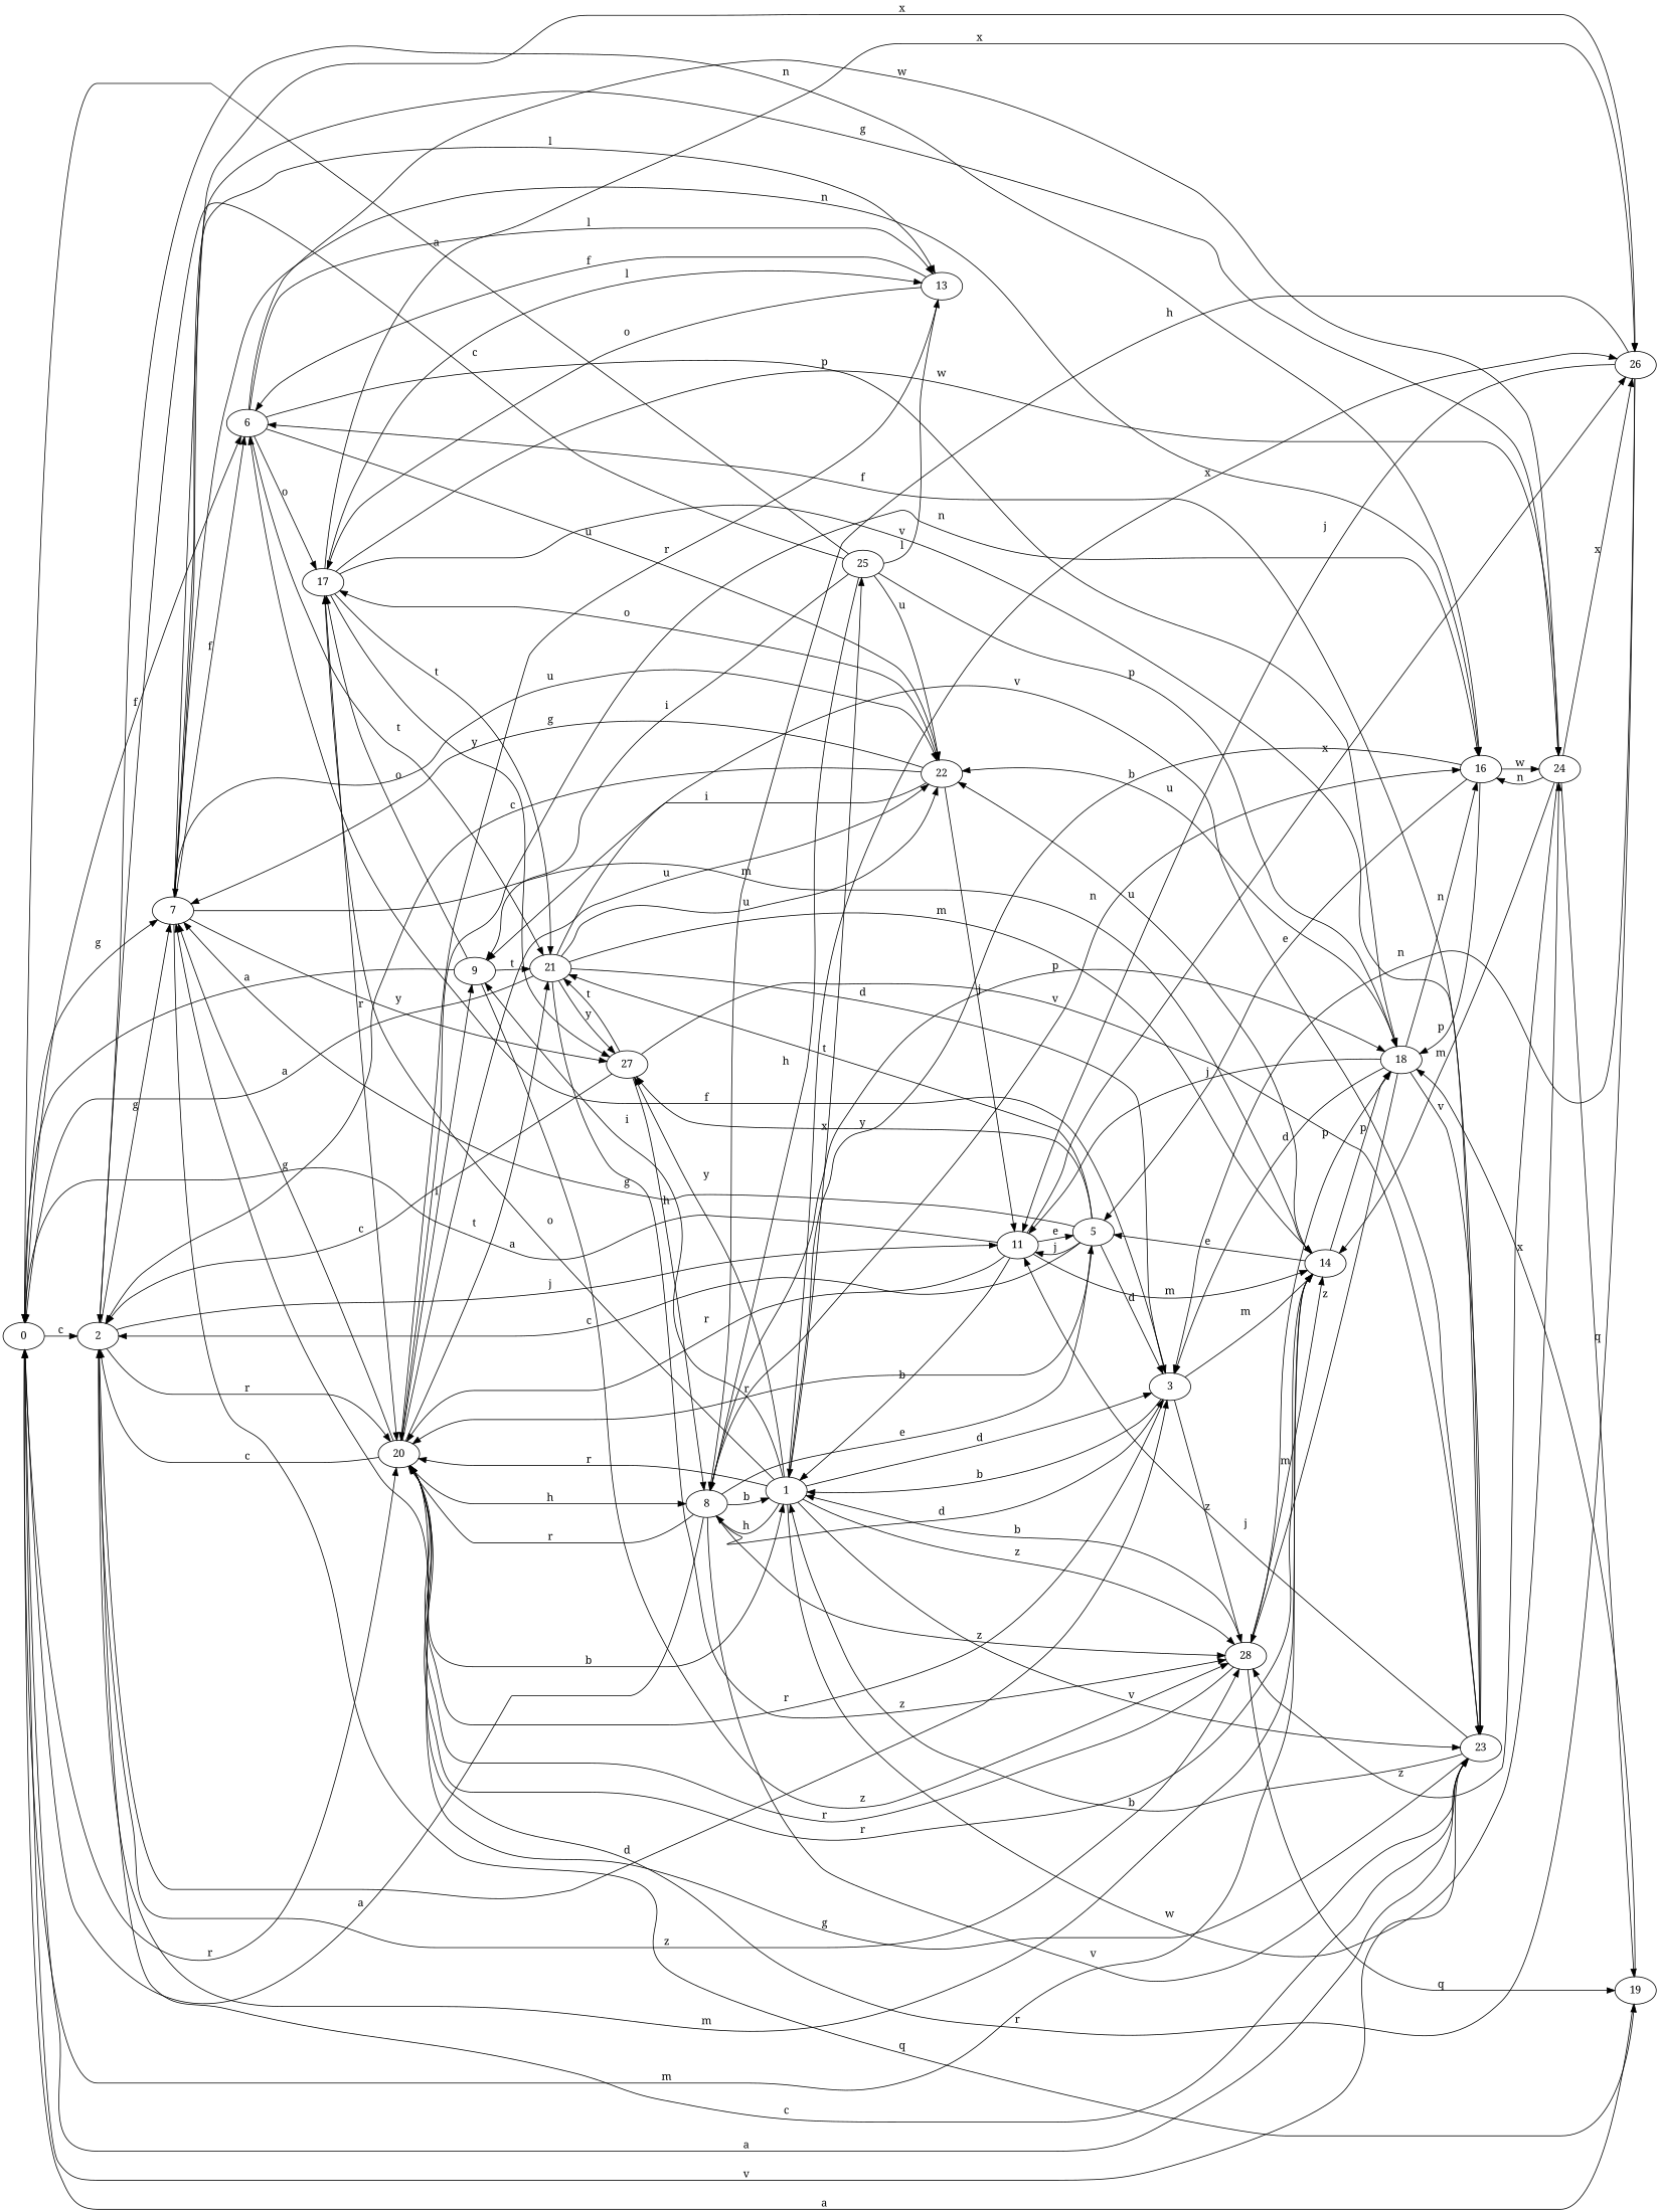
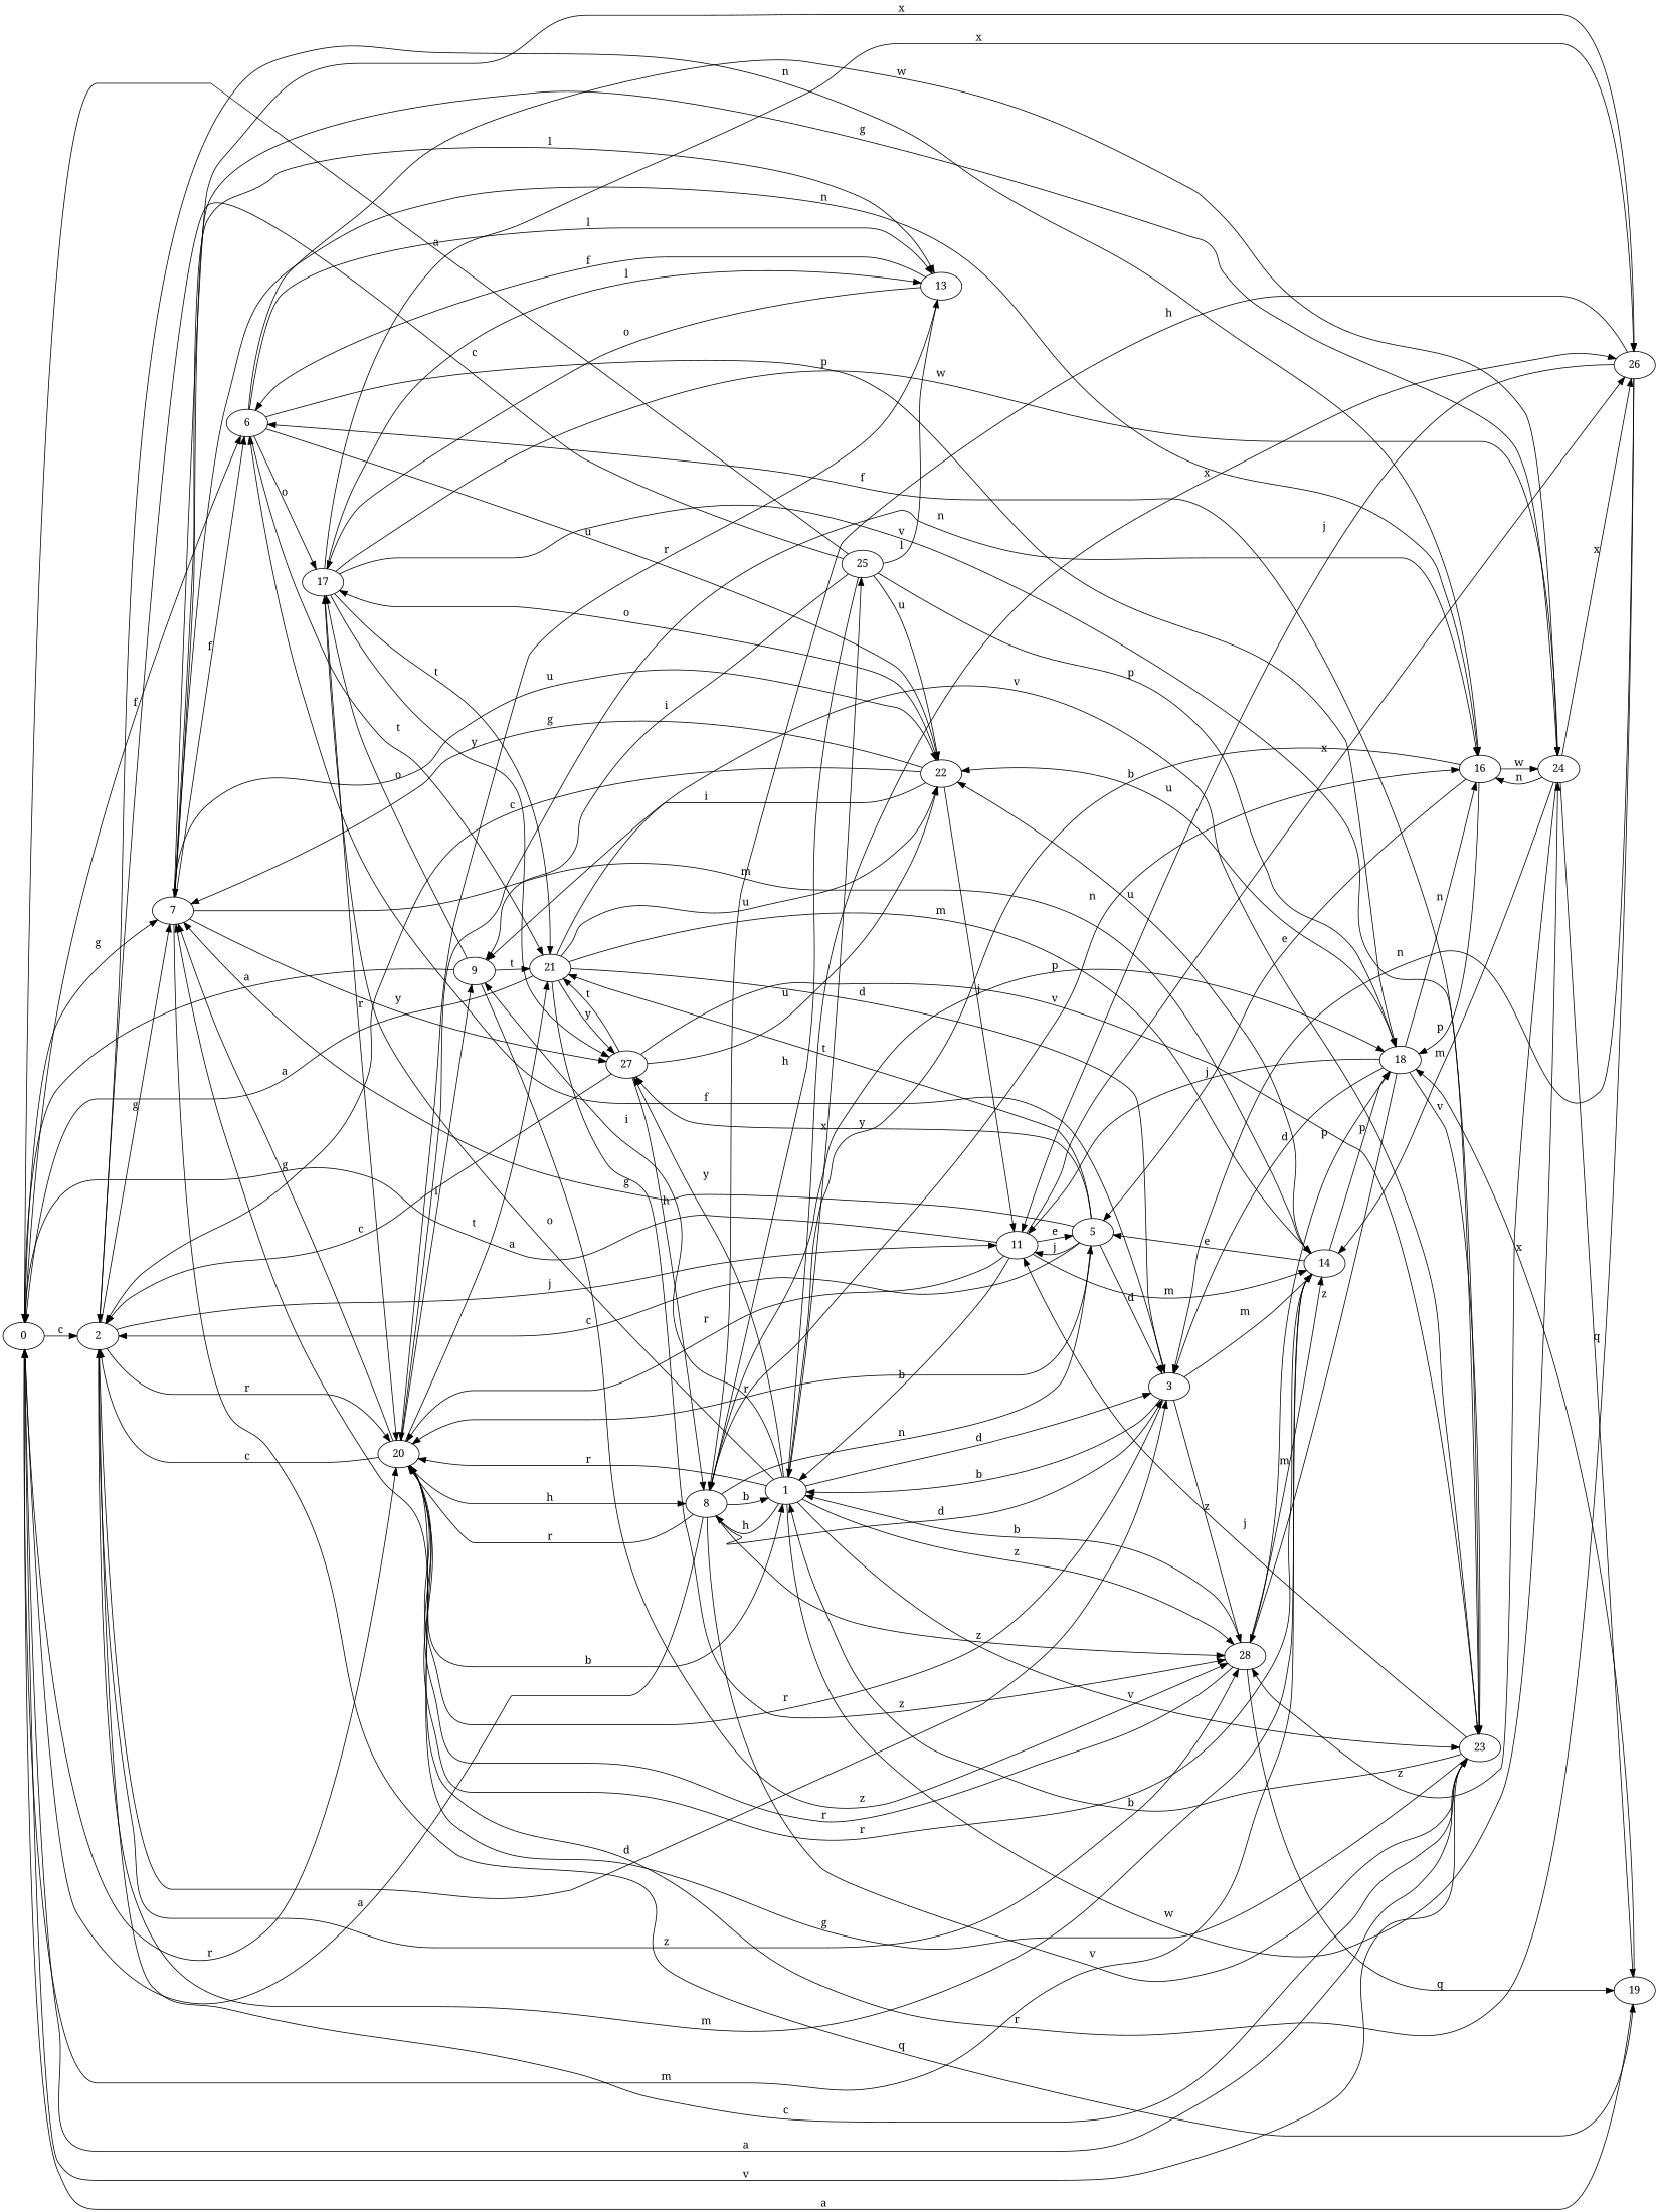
  strict digraph {
    fontname="Noto Serif"
    rankdir=LR
    node [fontname="Noto Serif"]
    edge [fontname="Noto Serif"]
    0
    2
    6
    7
    14
    20
    23
    3
    28
    11
    16
    17
    24
    21
    13
    18
    22
    26
    27
    19
    5
    1
    8
    9
    25
    0 -> 2 [label=c]
    0 -> 6 [label=f]
    0 -> 7 [label=g]
    0 -> 14 [label=m]
    0 -> 20 [label=r]
    0 -> 23 [label=v]
    2 -> 7 [label=g]
    2 -> 14 [label=m]
    2 -> 20 [label=r]
    2 -> 3 [label=d]
    2 -> 28 [label=z]
    2 -> 11 [label=j]
    2 -> 16 [label=n]
    6 -> 17 [label=o]
    6 -> 24 [label=w]
    6 -> 21 [label=t]
    6 -> 13 [label=l]
    6 -> 18 [label=p]
    6 -> 22 [label=u]
    7 -> 6 [label=f]
    7 -> 14 [label=m]
    7 -> 16 [label=n]
    7 -> 13 [label=l]
    7 -> 22 [label=u]
    7 -> 26 [label=x]
    7 -> 27 [label=y]
    7 -> 19 [label=q]
    14 -> 20 [label=r]
    14 -> 18 [label=p]
    14 -> 22 [label=u]
    14 -> 5 [label=e]
    20 -> 2 [label=c]
    20 -> 7 [label=g]
    20 -> 16 [label=n]
    20 -> 21 [label=t]
-   20 -> 22 [label=u]
+   27 -> 22 [label=u]
    20 -> 1 [label=b]
    20 -> 8 [label=h]
    20 -> 9 [label=i]
    23 -> 0 [label=a]
    23 -> 2 [label=c]
    23 -> 6 [label=f]
    23 -> 7 [label=g]
    23 -> 11 [label=j]
    23 -> 1 [label=b]
    3 -> 6 [label=f]
    3 -> 14 [label=m]
    3 -> 20 [label=r]
    3 -> 28 [label=z]
    3 -> 1 [label=b]
    28 -> 14 [label=m]
    28 -> 20 [label=r]
    28 -> 18 [label=p]
    28 -> 19 [label=q]
    28 -> 1 [label=b]
    11 -> 0 [label=a]
    11 -> 14 [label=m]
    11 -> 20 [label=r]
    11 -> 26 [label=x]
    11 -> 5 [label=e]
    11 -> 1 [label=b]
    16 -> 24 [label=w]
    16 -> 18 [label=p]
    16 -> 5 [label=e]
    16 -> 1 [label=b]
    17 -> 20 [label=r]
    17 -> 23 [label=v]
    17 -> 24 [label=w]
    17 -> 21 [label=t]
    17 -> 13 [label=l]
    17 -> 26 [label=x]
    17 -> 27 [label=y]
    24 -> 7 [label=g]
    24 -> 14 [label=m]
    24 -> 28 [label=z]
    24 -> 16 [label=n]
    24 -> 26 [label=x]
    24 -> 19 [label=q]
    21 -> 0 [label=a]
    21 -> 14 [label=m]
    21 -> 23 [label=v]
    21 -> 3 [label=d]
    21 -> 28 [label=z]
    21 -> 22 [label=u]
    21 -> 27 [label=y]
    13 -> 6 [label=f]
    13 -> 20 [label=r]
    13 -> 17 [label=o]
    18 -> 23 [label=v]
    18 -> 3 [label=d]
    18 -> 28 [label=z]
    18 -> 11 [label=j]
    18 -> 16 [label=n]
    18 -> 22 [label=u]
    22 -> 2 [label=c]
    22 -> 7 [label=g]
    22 -> 11 [label=j]
    22 -> 17 [label=o]
    22 -> 9 [label=i]
    26 -> 20 [label=r]
    26 -> 3 [label=n]
    26 -> 11 [label=j]
    26 -> 8 [label=h]
    27 -> 2 [label=c]
    27 -> 23 [label=v]
    27 -> 21 [label=t]
    27 -> 8 [label=h]
    19 -> 0 [label=a]
    19 -> 18 [label=x]
    5 -> 2 [label=c]
    5 -> 7 [label=g]
    5 -> 20 [label=r]
    5 -> 3 [label=d]
    5 -> 11 [label=j]
    5 -> 21 [label=t]
    5 -> 27 [label=y]
    1 -> 20 [label=r]
    1 -> 23 [label=v]
    1 -> 3 [label=d]
    1 -> 28 [label=z]
    1 -> 17 [label=o]
    1 -> 24 [label=w]
    1 -> 26 [label=x]
    1 -> 27 [label=y]
    1 -> 8 [label=h]
    1 -> 9 [label=i]
    1 -> 25 [label=x]
    8 -> 0 [label=a]
    8 -> 20 [label=r]
    8 -> 23 [label=v]
    8 -> 3 [label=d]
    8 -> 28 [label=z]
    8 -> 16 [label=n]
    8 -> 18 [label=p]
-   8 -> 5 [label=e]
+   8 -> 5 [label=n]
    8 -> 1 [label=b]
    9 -> 0 [label=a]
    9 -> 28 [label=z]
    9 -> 17 [label=o]
    9 -> 21 [label=t]
    25 -> 0 [label=a]
    25 -> 2 [label=c]
    25 -> 13 [label=l]
    25 -> 18 [label=p]
    25 -> 22 [label=u]
    25 -> 8 [label=h]
    25 -> 9 [label=i]
  }
